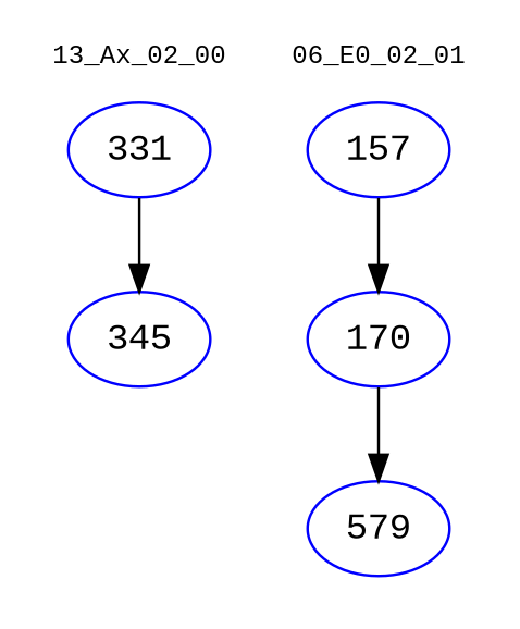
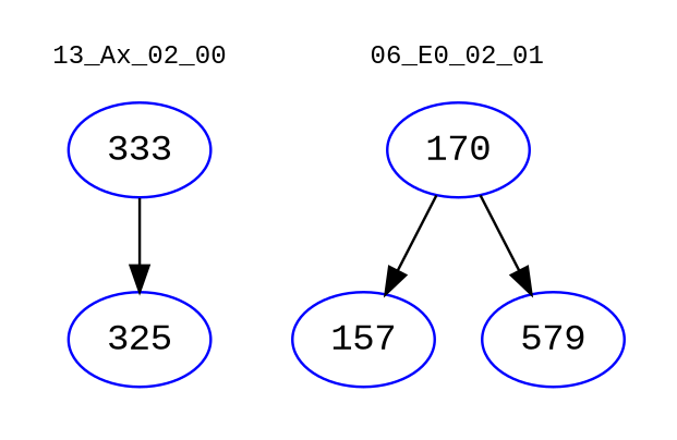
  digraph {
    fontname="Liberation Mono"
    node [color=blue fontname="Liberation Mono"]
    edge [color=black fontname="Liberation Mono"]
-   n1 [label=331]
-   n2 [label=345]
+   n1 [label=333]
+   n2 [label=325]
    n3 [label=170]
    n4 [label=157]
    n5 [label=579]
    subgraph cluster_1 {
      color=white
      fontsize=10
      label="13_Ax_02_00"
      n1
      n2
    }
    subgraph cluster_2 {
      color=white
      fontsize=10
      label="06_E0_02_01"
      n3
      n4
      n5
    }
    n1 -> n2
-   n4 -> n3
+   n3 -> n4
    n3 -> n5
  }
